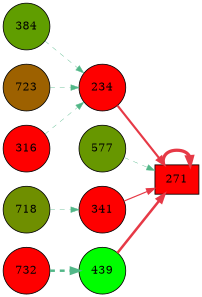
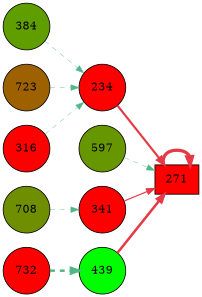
  digraph {
    rankdir=LR
    node [fillcolor="#fe0000" shape=circle style=filled]
    edge [color="#52b788" penwidth=0.50 style=dashed]
    n1 [fillcolor="#609e00" label=384]
    n2 [label=234]
    n3 [label=271 shape=box]
-   n4 [fillcolor="#679700" label=577]
-   n5 [fillcolor="#6f8f00" label=718]
+   n4 [fillcolor="#679700" label=597]
+   n5 [fillcolor="#6f8f00" label=708]
    n6 [label=341]
    n7 [fillcolor="#9d6100" label=723]
    n8 [label=316]
    n9 [fillcolor="#00fe00" label=439]
    n10 [label=732]
    n1 -> n2
    n2 -> n3 [color="#e63946" penwidth=2.62 style=""]
    n3 -> n3 [color="#e63946" penwidth=4.00 style=""]
    n4 -> n3
    n5 -> n6
    n6 -> n3 [color="#e63946" penwidth=1.43 style=""]
    n7 -> n2
    n8 -> n2
    n9 -> n3 [color="#e63946" penwidth=3.08 style=""]
    n10 -> n9 [penwidth=3.00]
  }
